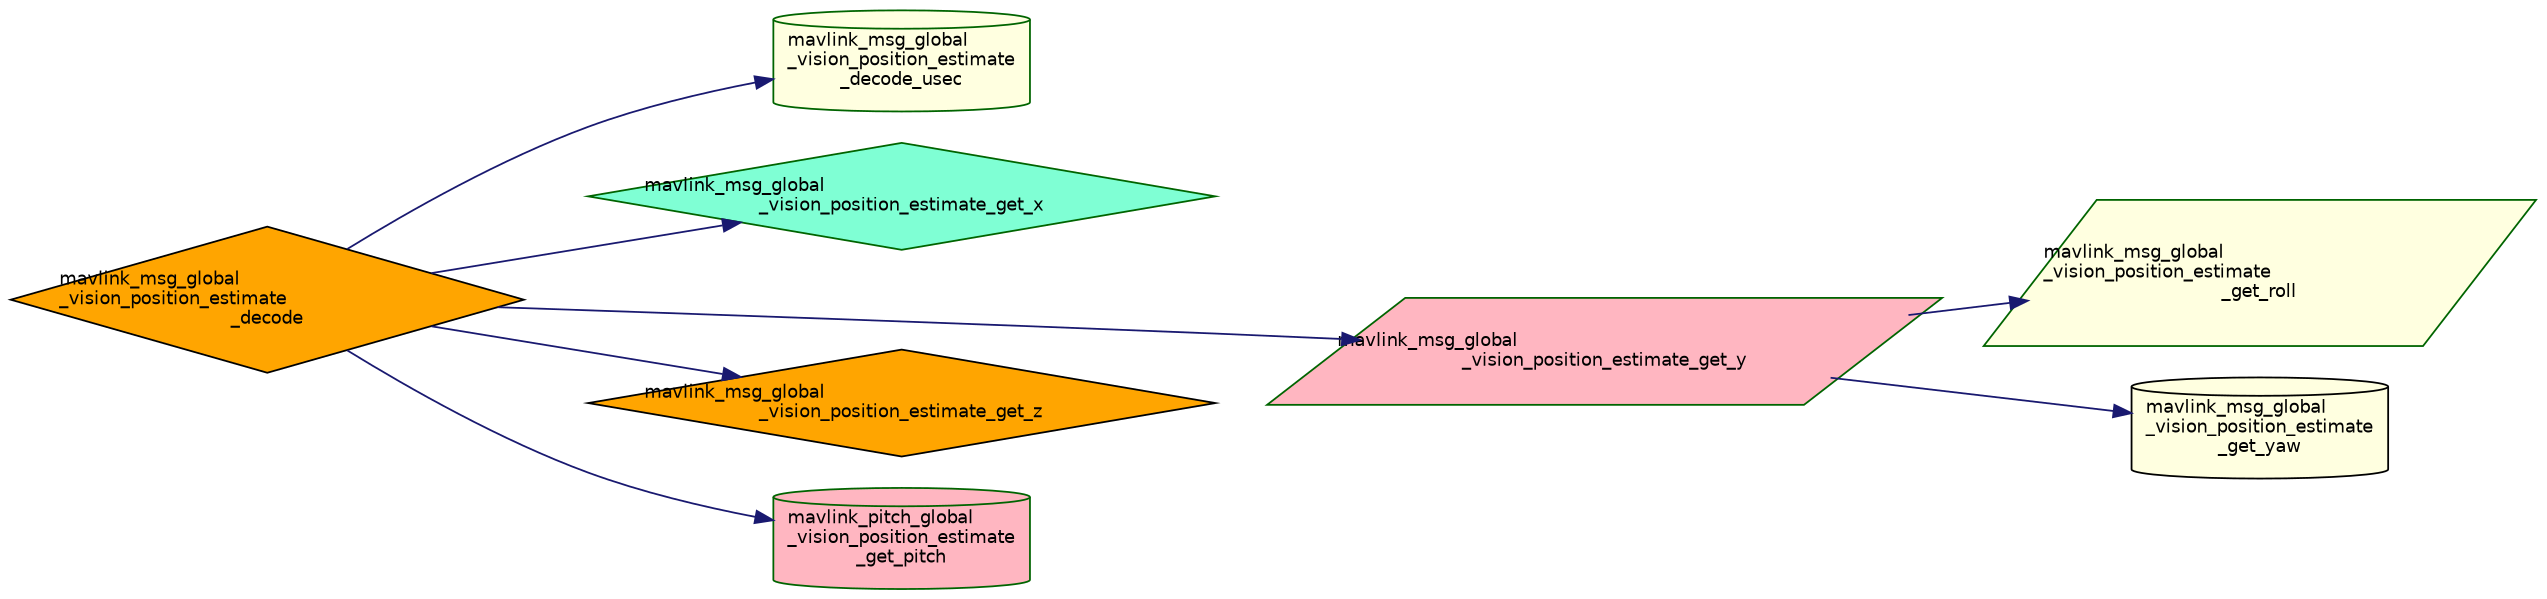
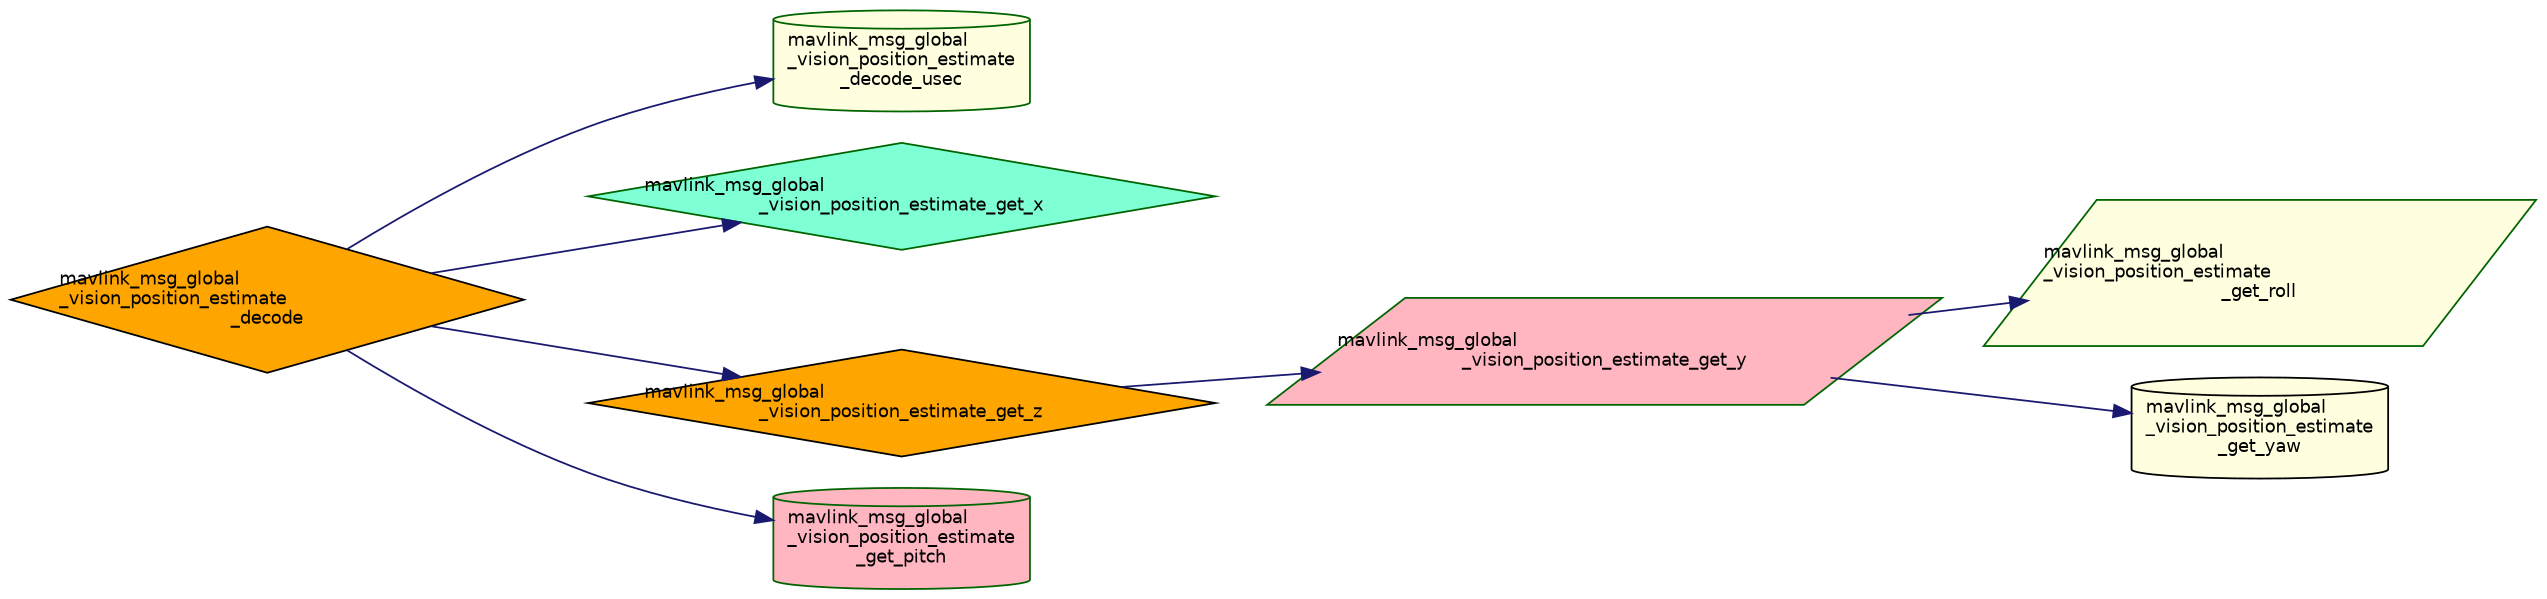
  digraph {
    rankdir=LR
    node [color=darkgreen fillcolor=lightyellow fontname=Helvetica fontsize=10 shape=diamond style=filled]
    edge [color=midnightblue fontname=Helvetica fontsize=10 labelfontname=Helvetica labelfontsize=10 style=solid]
    n1 [color=black fillcolor=orange fontcolor=black height=0.2 label="mavlink_msg_global\l_vision_position_estimate\l_decode" width=0.4]
    n2 [height=0.2 label="mavlink_msg_global\l_vision_position_estimate\l_decode_usec" shape=cylinder width=0.4]
    n3 [fillcolor=aquamarine height=0.2 label="mavlink_msg_global\l_vision_position_estimate_get_x" width=0.4]
    n4 [fillcolor=lightpink height=0.2 label="mavlink_msg_global\l_vision_position_estimate_get_y" shape=parallelogram width=0.4]
    n5 [color=black fillcolor=orange height=0.2 label="mavlink_msg_global\l_vision_position_estimate_get_z" width=0.4]
-   n6 [fillcolor=lightpink height=0.2 label="mavlink_pitch_global\l_vision_position_estimate\l_get_pitch" shape=cylinder width=0.4]
+   n6 [fillcolor=lightpink height=0.2 label="mavlink_msg_global\l_vision_position_estimate\l_get_pitch" shape=cylinder width=0.4]
    n7 [height=0.2 label="mavlink_msg_global\l_vision_position_estimate\l_get_roll" shape=parallelogram width=0.4]
    n8 [color=black height=0.2 label="mavlink_msg_global\l_vision_position_estimate\l_get_yaw" shape=cylinder width=0.4]
    n1 -> n2
    n1 -> n3
-   n1 -> n4
+   n5 -> n4
    n1 -> n5
    n1 -> n6
    n4 -> n7
    n4 -> n8
  }
